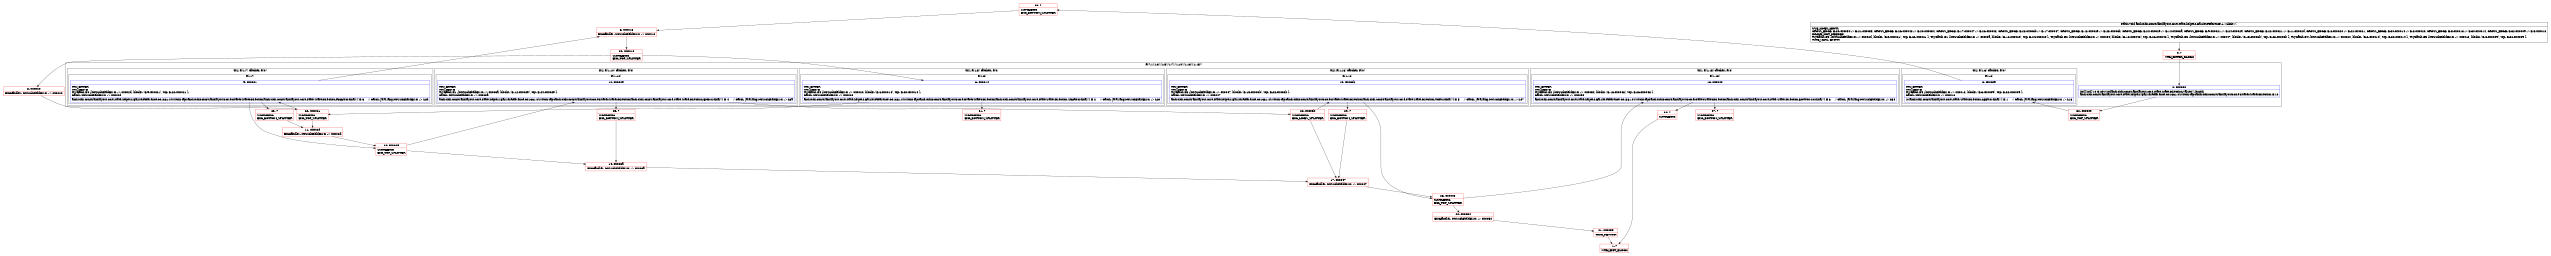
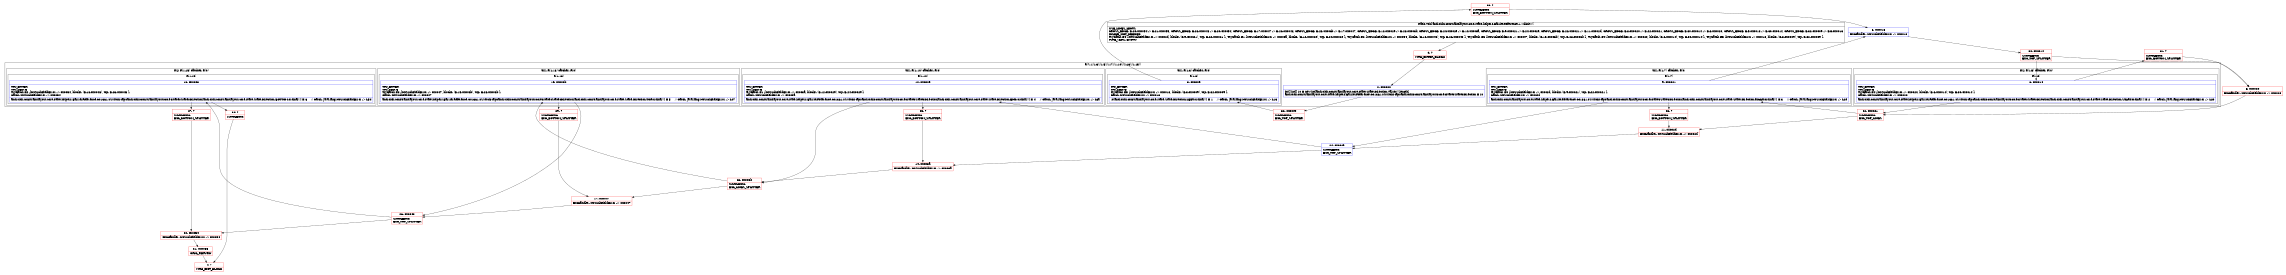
  digraph {
    node [color=red shape=record]
    n1 [color=blue label="{3\:\ 0x0009|TRY_ENTER\lTRY_LEAVE\lTryCatch #5 \{NoSuchFieldError \-\> 0x0013, blocks: (B:3:0x0009), top: B:32:0x0009 \}\lCatch: NoSuchFieldError \-\> 0x0013\l|r0[androidx.constraintlayout.core.state.State.Direction.LEFT.ordinal()] = 1     \/\/ Catch: java.lang.NoSuchFieldError \-\> L13\l}"]
    n2 [color=blue label="{6\:\ 0x0014|TRY_ENTER\lTRY_LEAVE\lTryCatch #4 \{NoSuchFieldError \-\> 0x0020, blocks: (B:6:0x0014), top: B:30:0x0014 \}\lCatch: NoSuchFieldError \-\> 0x0020\l|androidx.constraintlayout.core.state.helpers.BarrierReference.C01361.$SwitchMap$androidx$constraintlayout$core$state$State$Direction[androidx.constraintlayout.core.state.State.Direction.START.ordinal()] = 2     \/\/ Catch: java.lang.NoSuchFieldError \-\> L20\l}"]
    n3 [color=blue label="{9\:\ 0x0021|TRY_ENTER\lTRY_LEAVE\lTryCatch #0 \{NoSuchFieldError \-\> 0x002d, blocks: (B:9:0x0021), top: B:22:0x0021 \}\lCatch: NoSuchFieldError \-\> 0x002d\l|androidx.constraintlayout.core.state.helpers.BarrierReference.C01361.$SwitchMap$androidx$constraintlayout$core$state$State$Direction[androidx.constraintlayout.core.state.State.Direction.RIGHT.ordinal()] = 3     \/\/ Catch: java.lang.NoSuchFieldError \-\> L2d\l}"]
    n4 [color=blue label="{12\:\ 0x002e|TRY_ENTER\lTRY_LEAVE\lTryCatch #1 \{NoSuchFieldError \-\> 0x003a, blocks: (B:12:0x002e), top: B:24:0x002e \}\lCatch: NoSuchFieldError \-\> 0x003a\l|androidx.constraintlayout.core.state.helpers.BarrierReference.C01361.$SwitchMap$androidx$constraintlayout$core$state$State$Direction[androidx.constraintlayout.core.state.State.Direction.END.ordinal()] = 4     \/\/ Catch: java.lang.NoSuchFieldError \-\> L3a\l}"]
    n5 [color=blue label="{15\:\ 0x003b|TRY_ENTER\lTRY_LEAVE\lTryCatch #3 \{NoSuchFieldError \-\> 0x0047, blocks: (B:15:0x003b), top: B:28:0x003b \}\lCatch: NoSuchFieldError \-\> 0x0047\l|androidx.constraintlayout.core.state.helpers.BarrierReference.C01361.$SwitchMap$androidx$constraintlayout$core$state$State$Direction[androidx.constraintlayout.core.state.State.Direction.TOP.ordinal()] = 5     \/\/ Catch: java.lang.NoSuchFieldError \-\> L47\l}"]
    n6 [color=blue label="{18\:\ 0x0048|TRY_ENTER\lTRY_LEAVE\lTryCatch #2 \{NoSuchFieldError \-\> 0x0054, blocks: (B:18:0x0048), top: B:26:0x0048 \}\lCatch: NoSuchFieldError \-\> 0x0054\l|androidx.constraintlayout.core.state.helpers.BarrierReference.C01361.$SwitchMap$androidx$constraintlayout$core$state$State$Direction[androidx.constraintlayout.core.state.State.Direction.BOTTOM.ordinal()] = 6     \/\/ Catch: java.lang.NoSuchFieldError \-\> L54\l}"]
    n7 [color=blue label="{2\:\ 0x0000|int[] int[] r0 = new int[androidx.constraintlayout.core.state.State.Direction.values().length]\landroidx.constraintlayout.core.state.helpers.BarrierReference.C01361.$SwitchMap$androidx$constraintlayout$core$state$State$Direction = r0\l}"]
    n8 [label="{33\:\ ?|SYNTHETIC\lEXC_BOTTOM_SPLITTER\l}"]
-   n9 [label="{22\:\ 0x0021|SYNTHETIC\lEXC_TOP_SPLITTER\l}"]
+   n9 [label="{22\:\ 0x0021|SYNTHETIC\lEXC_TOP_LINES\l}"]
    n10 [label="{31\:\ ?|SYNTHETIC\lEXC_BOTTOM_SPLITTER\l}"]
    n11 [label="{23\:\ ?|SYNTHETIC\lEXC_BOTTOM_SPLITTER\l}"]
-   n12 [label="{24\:\ 0x002e|SYNTHETIC\lEXC_TOP_SPLITTER\l}"]
-   n13 [label="{5\:\ 0x0013|ExcHandler: NoSuchFieldError \-\> 0x0013\l}"]
+   n12 [color=blue label="{24\:\ 0x002e|SYNTHETIC\lEXC_TOP_SPLITTER\l}"]
+   n13 [color=blue label="{5\:\ 0x0013|ExcHandler: NoSuchFieldError \-\> 0x0013\l}"]
    n14 [label="{25\:\ ?|SYNTHETIC\lEXC_BOTTOM_SPLITTER\l}"]
    n15 [label="{28\:\ 0x003b|SYNTHETIC\lEXC_LINES_SPLITTER\l}"]
    n16 [label="{26\:\ 0x0048|SYNTHETIC\lEXC_TOP_SPLITTER\l}"]
    n17 [label="{29\:\ ?|SYNTHETIC\lEXC_BOTTOM_SPLITTER\l}"]
    n18 [label="{27\:\ ?|SYNTHETIC\lEXC_BOTTOM_SPLITTER\l}"]
    n19 [label="{34\:\ ?|SYNTHETIC\l}"]
    n20 [label="{32\:\ 0x0009|SYNTHETIC\lEXC_TOP_SPLITTER\l}"]
    n21 [label="{30\:\ 0x0014|SYNTHETIC\lEXC_TOP_SPLITTER\l}"]
    n22 [label="{8\:\ 0x0020|ExcHandler: NoSuchFieldError \-\> 0x0020\l}"]
    n23 [label="{11\:\ 0x002d|ExcHandler: NoSuchFieldError \-\> 0x002d\l}"]
    n24 [label="{14\:\ 0x003a|ExcHandler: NoSuchFieldError \-\> 0x003a\l}"]
    n25 [label="{17\:\ 0x0047|ExcHandler: NoSuchFieldError \-\> 0x0047\l}"]
    n26 [label="{20\:\ 0x0054|ExcHandler: NoSuchFieldError \-\> 0x0054\l}"]
    n27 [label="{1\:\ ?|MTH_EXIT_BLOCK\l}"]
    n28 [label="{0\:\ ?|MTH_ENTER_BLOCK\l}"]
    n29 [label="{21\:\ 0x0055|ORIG_RETURN\l}"]
    n30 [label="{static void androidx.constraintlayout.core.state.helpers.BarrierReference.1.\<clinit\>()  | USE_LINES_HINTS\lCROSS_EDGE: B:20:0x0054 \-\> B:21:0x0055, CROSS_EDGE: B:26:0x0048 \-\> B:20:0x0054, CROSS_EDGE: B:17:0x0047 \-\> B:26:0x0048, CROSS_EDGE: B:28:0x003b \-\> B:17:0x0047, CROSS_EDGE: B:12:0x002e \-\> B:28:0x003b, CROSS_EDGE: B:24:0x002e \-\> B:14:0x003a, CROSS_EDGE: B:9:0x0021 \-\> B:24:0x002e, CROSS_EDGE: B:22:0x0021 \-\> B:11:0x002d, CROSS_EDGE: B:8:0x0020 \-\> B:22:0x0021, CROSS_EDGE: B:30:0x0014 \-\> B:8:0x0020, CROSS_EDGE: B:5:0x0013 \-\> B:30:0x0014, CROSS_EDGE: B:32:0x0009 \-\> B:5:0x0013\lINLINE_NOT_NEEDED\lTryCatch #0 \{NoSuchFieldError \-\> 0x002d, blocks: (B:9:0x0021), top: B:22:0x0021 \}, TryCatch #1 \{NoSuchFieldError \-\> 0x003a, blocks: (B:12:0x002e), top: B:24:0x002e \}, TryCatch #2 \{NoSuchFieldError \-\> 0x0054, blocks: (B:18:0x0048), top: B:26:0x0048 \}, TryCatch #3 \{NoSuchFieldError \-\> 0x0047, blocks: (B:15:0x003b), top: B:28:0x003b \}, TryCatch #4 \{NoSuchFieldError \-\> 0x0020, blocks: (B:6:0x0014), top: B:30:0x0014 \}, TryCatch #5 \{NoSuchFieldError \-\> 0x0013, blocks: (B:3:0x0009), top: B:32:0x0009 \}\lTYPE_VARS: EMPTY\l}" color=""]
    subgraph cluster_1 {
      label="R(7:1|(1:3)|(1:5)|(1:7)|(1:10)|(1:13)|(1:15))"
      n7
      subgraph cluster_2 {
        label="Try: R(1:3) catches: R(0)"
        subgraph cluster_3 {
          label="R(1:3)"
          n1
        }
        subgraph cluster_4 {
          label="R(0) | ExcHandler: NoSuchFieldError \-\> 0x0013\l"
        }
      }
      subgraph cluster_5 {
        label="Try: R(1:5) catches: R(0)"
        subgraph cluster_6 {
          label="R(0) | ExcHandler: NoSuchFieldError \-\> 0x0020\l"
        }
        subgraph cluster_7 {
          label="R(1:5)"
          n2
        }
      }
      subgraph cluster_8 {
        label="Try: R(1:7) catches: R(0)"
        subgraph cluster_9 {
          label="R(1:7)"
          n3
        }
        subgraph cluster_10 {
          label="R(0) | ExcHandler: NoSuchFieldError \-\> 0x002d\l"
        }
      }
      subgraph cluster_11 {
        label="Try: R(1:10) catches: R(0)"
        subgraph cluster_12 {
          label="R(1:10)"
          n4
        }
        subgraph cluster_13 {
          label="R(0) | ExcHandler: NoSuchFieldError \-\> 0x003a\l"
        }
      }
      subgraph cluster_14 {
        label="Try: R(1:13) catches: R(0)"
        subgraph cluster_15 {
          label="R(1:13)"
          n5
        }
        subgraph cluster_16 {
          label="R(0) | ExcHandler: NoSuchFieldError \-\> 0x0047\l"
        }
      }
      subgraph cluster_17 {
        label="Try: R(1:15) catches: R(0)"
        subgraph cluster_18 {
          label="R(1:15)"
          n6
        }
        subgraph cluster_19 {
          label="R(0) | ExcHandler: NoSuchFieldError \-\> 0x0054\l"
        }
      }
    }
    subgraph cluster_20 {
      label="R(0) | ExcHandler: NoSuchFieldError \-\> 0x0013\l"
    }
    subgraph cluster_21 {
      label="R(0) | ExcHandler: NoSuchFieldError \-\> 0x0020\l"
    }
    subgraph cluster_22 {
      label="R(0) | ExcHandler: NoSuchFieldError \-\> 0x002d\l"
    }
    subgraph cluster_23 {
      label="R(0) | ExcHandler: NoSuchFieldError \-\> 0x003a\l"
    }
    subgraph cluster_24 {
      label="R(0) | ExcHandler: NoSuchFieldError \-\> 0x0047\l"
    }
    subgraph cluster_25 {
      label="R(0) | ExcHandler: NoSuchFieldError \-\> 0x0054\l"
    }
    n1 -> n8
    n2 -> n9
    n2 -> n10
    n3 -> n11
    n3 -> n12
    n3 -> n13
    n4 -> n14
    n4 -> n15
    n5 -> n16
    n5 -> n17
    n6 -> n18
    n6 -> n19
    n7 -> n20
    n8 -> n13
    n9 -> n3
    n9 -> n23
+   n10 -> n22
    n11 -> n23
    n12 -> n4
    n12 -> n24
    n13 -> n21
    n14 -> n24
    n15 -> n5
    n15 -> n25
    n16 -> n6
    n16 -> n26
    n17 -> n25
+   n18 -> n26
    n19 -> n27
    n20 -> n1
    n21 -> n2
    n21 -> n22
    n22 -> n9
    n23 -> n12
-   n24 -> n25
+   n24 -> n15
    n25 -> n16
    n26 -> n29
    n28 -> n7
    n29 -> n27
    n30 -> n28
  }
